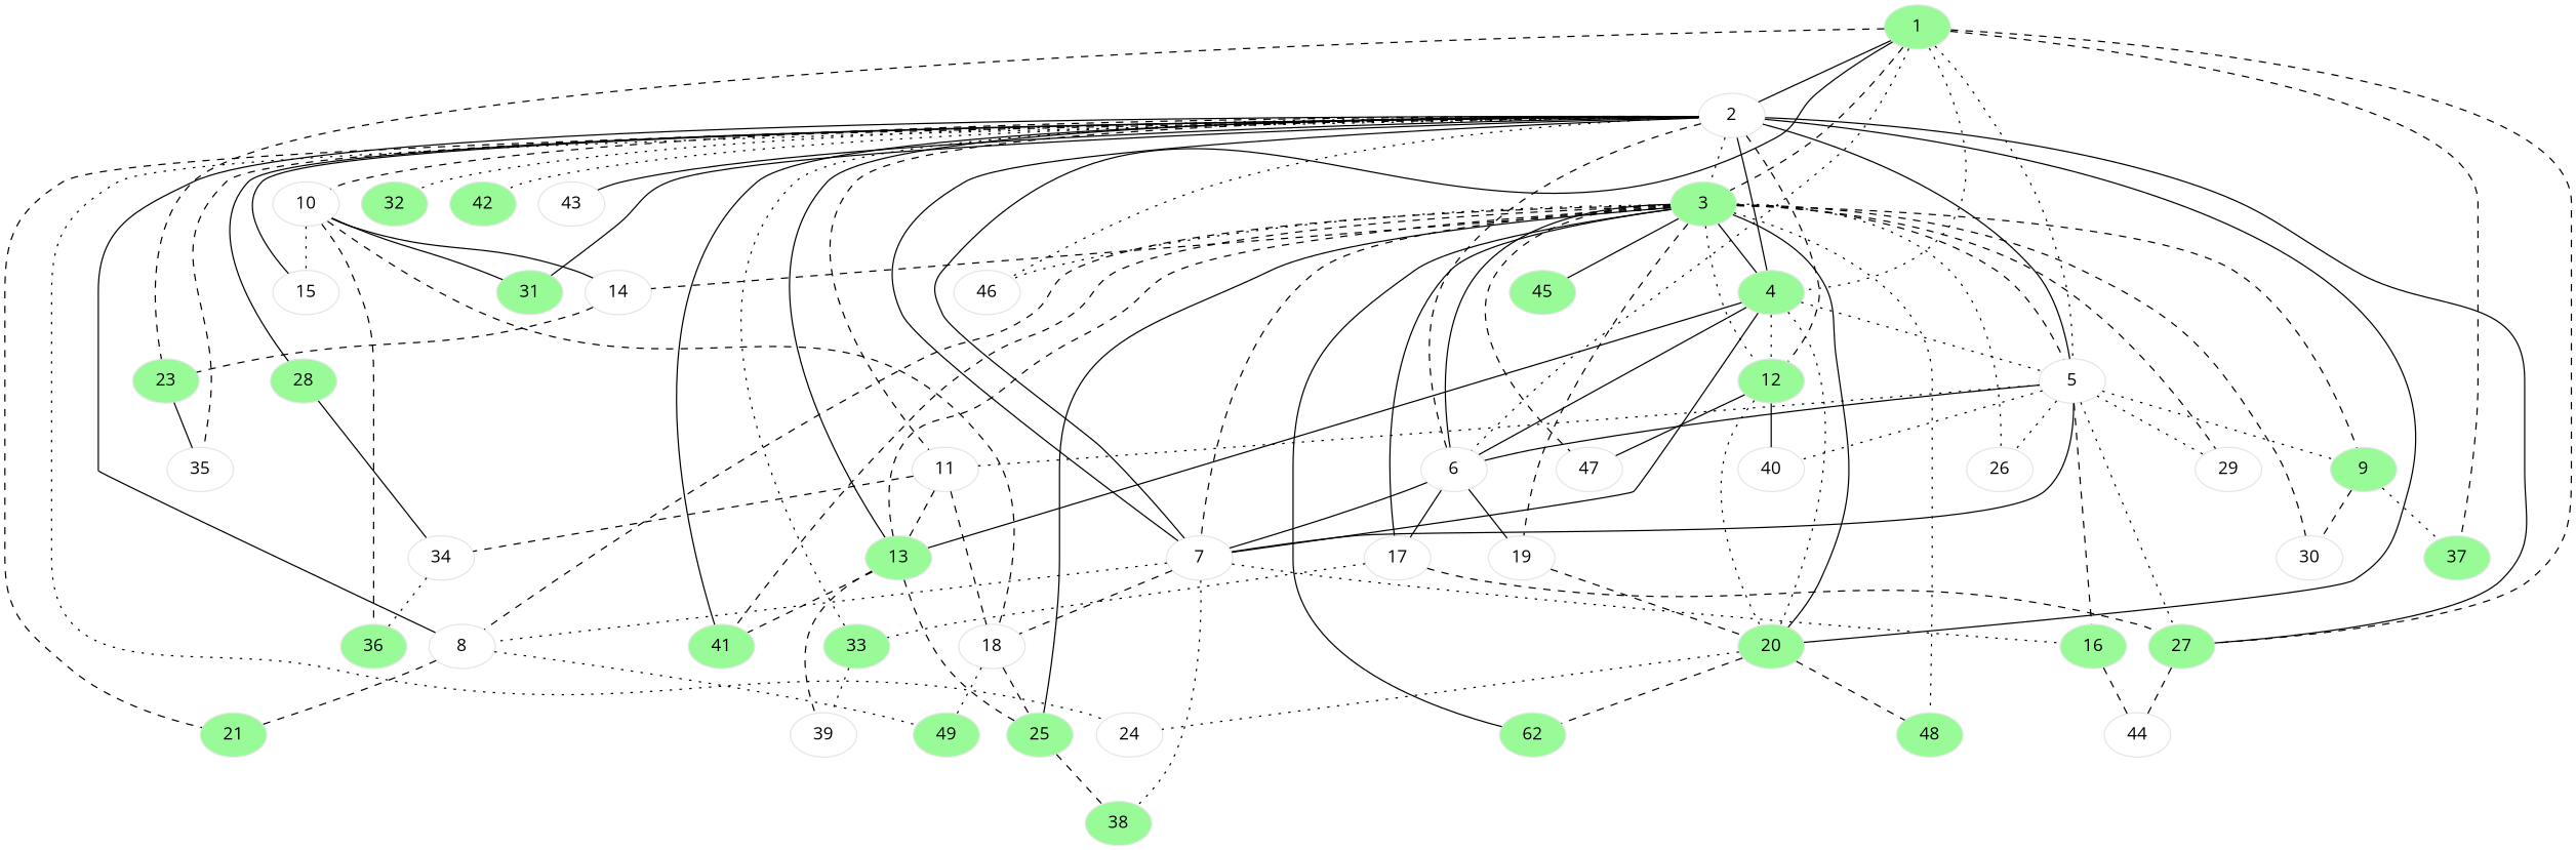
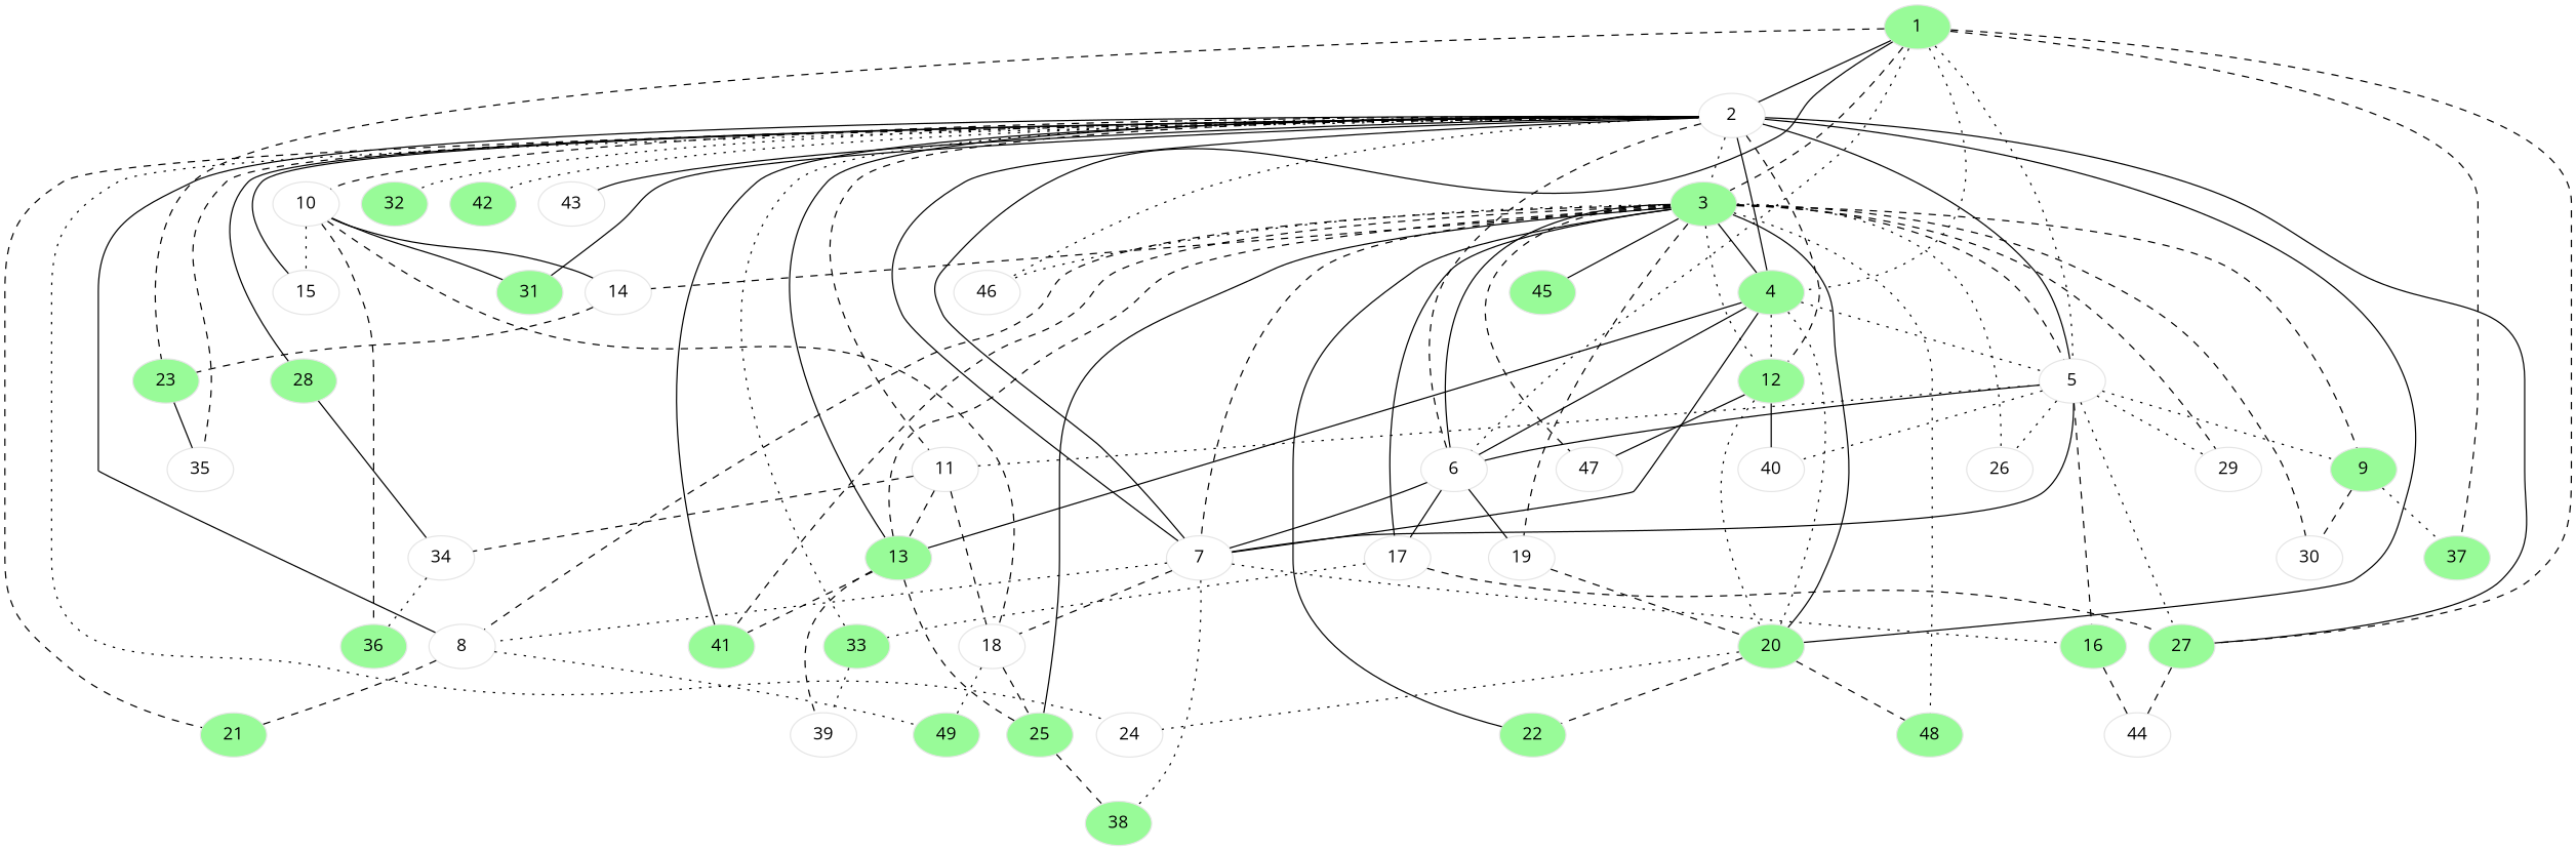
  graph {
    fontname="Open Sans"
    node [color=gray90 fillcolor=palegreen fontname="Open Sans" style=filled]
    edge [fontname="Open Sans" style=dashed weight=1.0]
    2 [fillcolor=white]
    1
    3
    4
    5 [fillcolor=white]
    6 [fillcolor=white]
    7 [fillcolor=white]
    23
    27
    37
    8 [fillcolor=white]
    10 [fillcolor=white]
    11 [fillcolor=white]
    12
    13
    15 [fillcolor=white]
    20
    21
    24 [fillcolor=white]
    28
    31
    32
    33
    35 [fillcolor=white]
    41
    42
    43 [fillcolor=white]
    46 [fillcolor=white]
    9
    14 [fillcolor=white]
    17 [fillcolor=white]
    19 [fillcolor=white]
-   22 [label=62]
+   22
    25
    26 [fillcolor=white]
    29 [fillcolor=white]
    30 [fillcolor=white]
    45
    47 [fillcolor=white]
    48
    16
    40 [fillcolor=white]
    18 [fillcolor=white]
    38
    44 [fillcolor=white]
    49
    36
    34 [fillcolor=white]
    39 [fillcolor=white]
    2 -- 3 [style=dotted weight=6.0]
    2 -- 4 [style=solid weight=6.0]
    2 -- 5 [style=solid weight=23.0]
    2 -- 6 [weight=3.0]
    2 -- 7 [style=solid weight=3.0]
    2 -- 27 [style=solid]
    2 -- 8 [style=solid weight=3.0]
    2 -- 10 [weight=2.0]
    2 -- 11 [weight=2.0]
    2 -- 12 [weight=4.0]
    2 -- 13 [style=solid weight=4.0]
    2 -- 15 [style=solid]
    2 -- 20 [style=solid]
    2 -- 21
    2 -- 24 [style=dotted]
    2 -- 28 [style=solid]
    2 -- 31 [style=solid]
    2 -- 32 [style=dotted]
    2 -- 33 [style=dotted]
    2 -- 35
    2 -- 41 [style=solid]
    2 -- 42 [style=dotted]
    2 -- 43 [style=solid weight=2.0]
    2 -- 46 [style=dotted]
    1 -- 2 [style=solid weight=4.0]
    1 -- 3
    1 -- 4 [style=dotted]
    1 -- 5 [style=dotted weight=3.0]
    1 -- 6 [style=dotted]
    1 -- 7 [style=solid]
    1 -- 23
    1 -- 27
    1 -- 37
    3 -- 4 [style=solid weight=2.0]
    3 -- 5 [weight=3.0]
    3 -- 6 [style=solid]
    3 -- 7
    3 -- 8
    3 -- 12 [style=dotted]
    3 -- 13 [weight=2.0]
    3 -- 20 [style=solid]
    3 -- 41
    3 -- 46 [style=dotted]
    3 -- 9
    3 -- 14
    3 -- 17 [style=solid]
    3 -- 19
    3 -- 22 [style=solid]
    3 -- 25 [style=solid]
    3 -- 26 [style=dotted weight=2.0]
    3 -- 29
    3 -- 30
    3 -- 45 [style=solid]
    3 -- 47
    3 -- 48 [style=dotted]
    4 -- 5 [style=dotted weight=3.0]
    4 -- 6 [style=solid]
    4 -- 7 [style=solid]
    4 -- 12 [style=dotted]
    4 -- 13 [style=solid weight=9.0]
    4 -- 20 [style=dotted]
    5 -- 6 [style=solid weight=3.0]
    5 -- 7 [style=solid weight=3.0]
    5 -- 27 [style=dotted]
    5 -- 11 [style=dotted weight=2.0]
    5 -- 9 [style=dotted]
    5 -- 26 [style=dotted]
    5 -- 29 [style=dotted weight=2.0]
    5 -- 16
    5 -- 40 [style=dotted]
    6 -- 7 [style=solid]
    6 -- 17 [style=solid]
    6 -- 19 [style=solid]
    7 -- 8 [style=dotted]
    7 -- 16 [style=dotted]
    7 -- 18
    7 -- 38 [style=dotted]
    23 -- 35 [style=solid]
    27 -- 44
    8 -- 21
    8 -- 49 [style=dotted]
    10 -- 15 [style=dotted]
    10 -- 31 [style=solid]
    10 -- 14 [style=solid]
    10 -- 18
    10 -- 36
    11 -- 13
    11 -- 18
    11 -- 34
    12 -- 20 [style=dotted]
    12 -- 47 [style=solid]
    12 -- 40 [style=solid]
    13 -- 41
    13 -- 25
    13 -- 39
    20 -- 24 [style=dotted]
    20 -- 22
    20 -- 48
    28 -- 34 [style=solid]
    33 -- 39 [style=dotted]
    9 -- 37 [style=dotted]
    9 -- 30
    14 -- 23
    17 -- 27
    17 -- 33 [style=dotted]
    19 -- 20
    25 -- 38
    16 -- 44
    18 -- 25
    18 -- 49 [style=dotted]
    34 -- 36 [style=dotted]
  }
